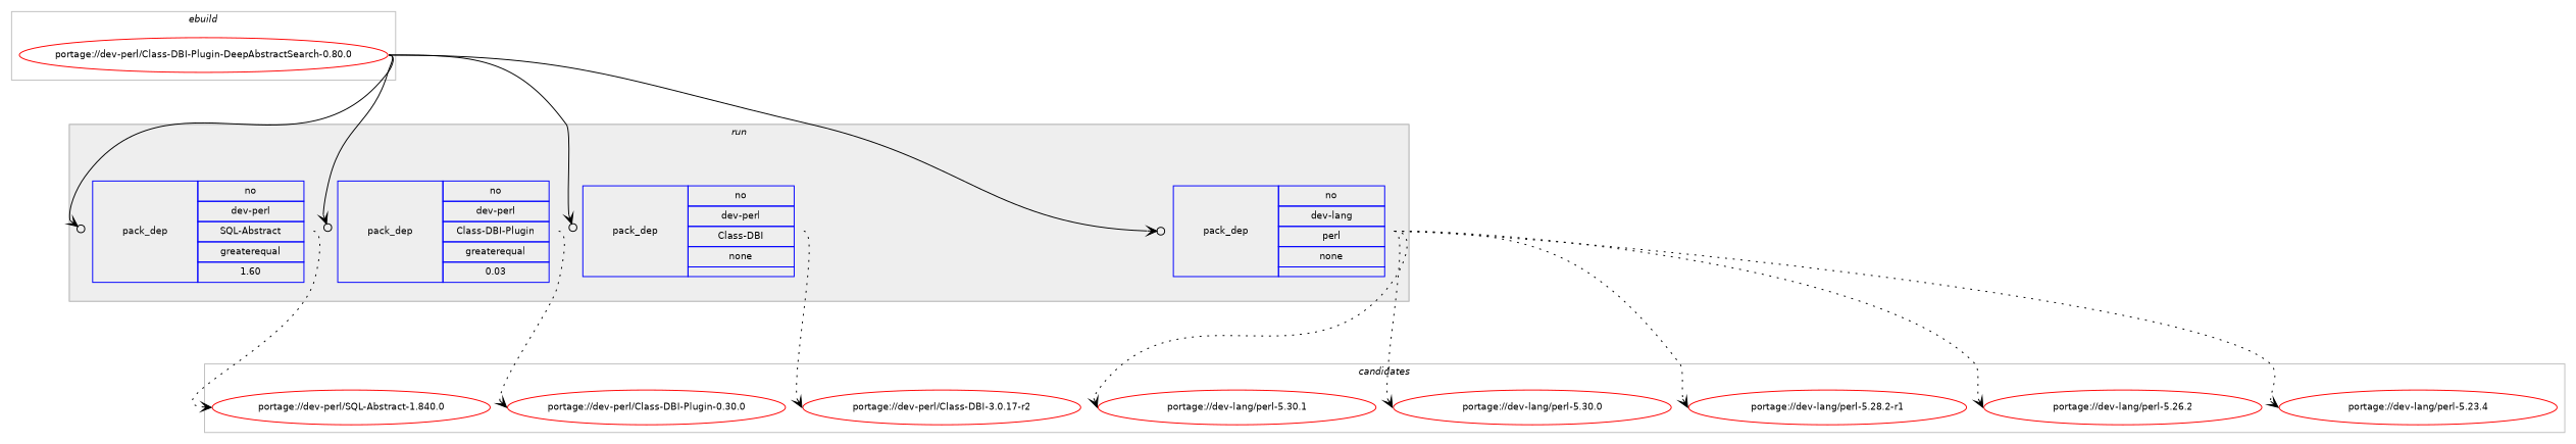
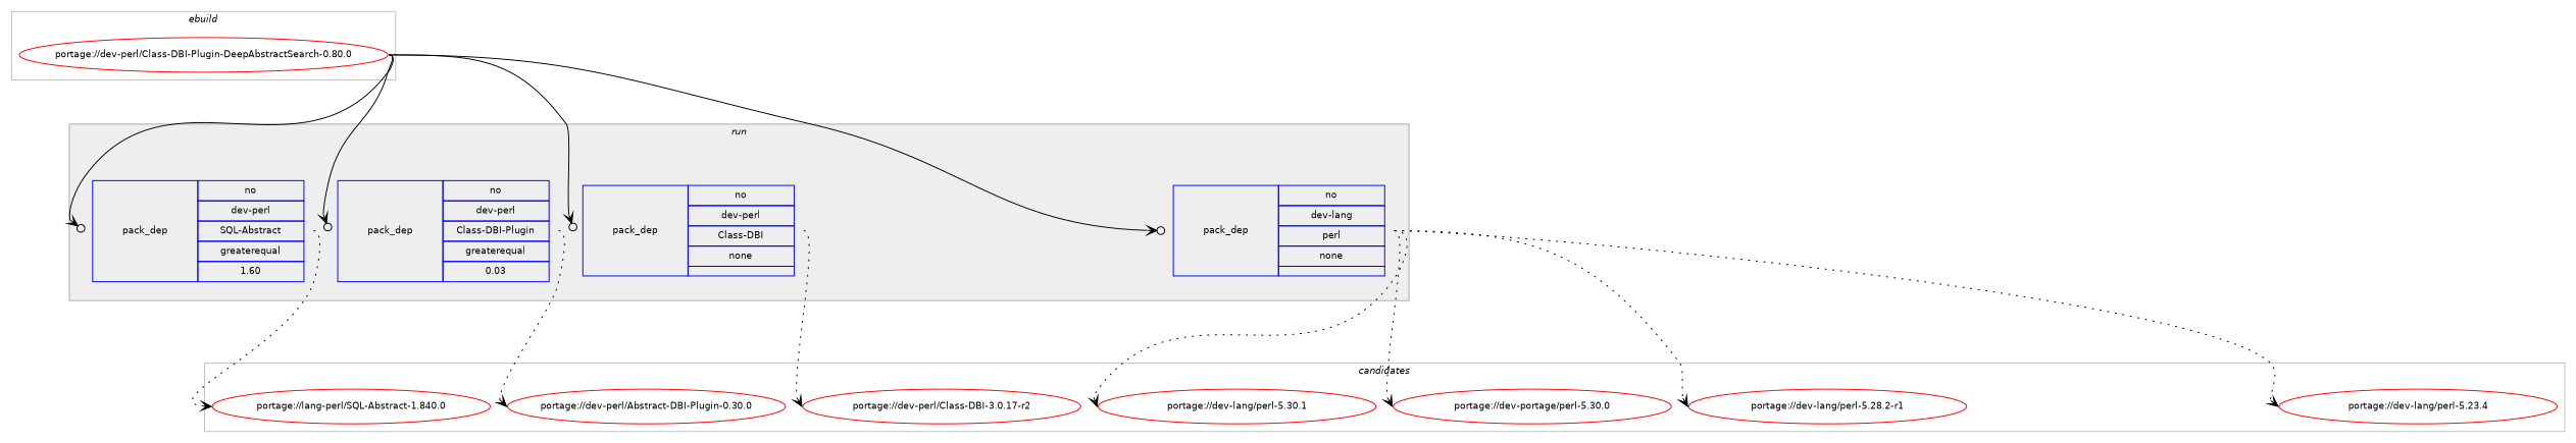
  digraph {
    compound=true
    concentrate=true
    fontname=Helvetica
    fontsize=10
    newrank=true
    rankdir=TB
    ranksep=1.5
    node [color=red fontname=Helvetica fontsize=10]
    edge [arrowhead=vee headport=w style=dotted tailport=e weight=100]
    n1 [label="portage://dev-perl/Class-DBI-Plugin-DeepAbstractSearch-0.80.0" width=4]
    n2 [color=blue label=<<TABLE BORDER="0" CELLBORDER="1" CELLSPACING="0" CELLPADDING="4" WIDTH="220"><TR><TD ROWSPAN="6" CELLPADDING="30">pack_dep</TD></TR><TR><TD WIDTH="110">no</TD></TR><TR><TD>dev-lang</TD></TR><TR><TD>perl</TD></TR><TR><TD>none</TD></TR><TR><TD></TD></TR></TABLE>> shape=none]
    n3 [color=blue label=<<TABLE BORDER="0" CELLBORDER="1" CELLSPACING="0" CELLPADDING="4" WIDTH="220"><TR><TD ROWSPAN="6" CELLPADDING="30">pack_dep</TD></TR><TR><TD WIDTH="110">no</TD></TR><TR><TD>dev-perl</TD></TR><TR><TD>Class-DBI</TD></TR><TR><TD>none</TD></TR><TR><TD></TD></TR></TABLE>> shape=none]
    n4 [color=blue label=<<TABLE BORDER="0" CELLBORDER="1" CELLSPACING="0" CELLPADDING="4" WIDTH="220"><TR><TD ROWSPAN="6" CELLPADDING="30">pack_dep</TD></TR><TR><TD WIDTH="110">no</TD></TR><TR><TD>dev-perl</TD></TR><TR><TD>Class-DBI-Plugin</TD></TR><TR><TD>greaterequal</TD></TR><TR><TD>0.03</TD></TR></TABLE>> shape=none]
    n5 [color=blue label=<<TABLE BORDER="0" CELLBORDER="1" CELLSPACING="0" CELLPADDING="4" WIDTH="220"><TR><TD ROWSPAN="6" CELLPADDING="30">pack_dep</TD></TR><TR><TD WIDTH="110">no</TD></TR><TR><TD>dev-perl</TD></TR><TR><TD>SQL-Abstract</TD></TR><TR><TD>greaterequal</TD></TR><TR><TD>1.60</TD></TR></TABLE>> shape=none]
    n6 [label="portage://dev-lang/perl-5.23.4" width=4]
-   n7 [label="portage://dev-lang/perl-5.26.2" width=4]
    n8 [label="portage://dev-lang/perl-5.28.2-r1" width=4]
-   n9 [label="portage://dev-lang/perl-5.30.0" width=4]
+   n9 [label="portage://dev-portage/perl-5.30.0" width=4]
    n10 [label="portage://dev-lang/perl-5.30.1" width=4]
    n11 [label="portage://dev-perl/Class-DBI-3.0.17-r2" width=4]
-   n12 [label="portage://dev-perl/Class-DBI-Plugin-0.30.0" width=4]
-   n13 [label="portage://dev-perl/SQL-Abstract-1.840.0" width=4]
+   n12 [label="portage://dev-perl/Abstract-DBI-Plugin-0.30.0" width=4]
+   n13 [label="portage://lang-perl/SQL-Abstract-1.840.0" width=4]
    subgraph cluster_1 {
      color=gray
      label=<<i>ebuild</i>>
      rank=same
      n1
    }
    subgraph cluster_2 {
      color=gray
      label=<<i>dependencies</i>>
      subgraph cluster_3 {
        color=gray
        fillcolor="#eeeeee"
        label=<<i>compile</i>>
        style=filled
      }
      subgraph cluster_4 {
        color=gray
        fillcolor="#eeeeee"
        label=<<i>compile and run</i>>
        style=filled
        subgraph sub_5 {
          color=gray
          fillcolor="#eeeeee"
          label=<<i>compile and run</i>>
          style=filled
          n2
        }
        subgraph sub_6 {
          color=gray
          fillcolor="#eeeeee"
          label=<<i>compile and run</i>>
          style=filled
          n3
        }
        subgraph sub_7 {
          color=gray
          fillcolor="#eeeeee"
          label=<<i>compile and run</i>>
          style=filled
          n4
        }
        subgraph sub_8 {
          color=gray
          fillcolor="#eeeeee"
          label=<<i>compile and run</i>>
          style=filled
          n5
        }
      }
      subgraph cluster_9 {
        color=gray
        fillcolor="#eeeeee"
        label=<<i>run</i>>
        style=filled
      }
    }
    subgraph cluster_10 {
      color=gray
      label=<<i>candidates</i>>
      rank=same
      subgraph sub_11 {
        color=black
        label=<<i>candidates</i>>
        nodesep=1
        rank=same
        n6
-       n7
        n8
        n9
        n10
      }
      subgraph sub_12 {
        color=black
        label=<<i>candidates</i>>
        nodesep=1
        rank=same
        n11
      }
      subgraph sub_13 {
        color=black
        label=<<i>candidates</i>>
        nodesep=1
        rank=same
        n12
      }
      subgraph sub_14 {
        color=black
        label=<<i>candidates</i>>
        nodesep=1
        rank=same
        n13
      }
    }
    n1 -> n2 [arrowhead=odotvee style=solid weight=20]
    n1 -> n3 [arrowhead=odotvee style=solid weight=20]
    n1 -> n4 [arrowhead=odotvee style=solid weight=20]
    n1 -> n5 [arrowhead=odotvee style=solid weight=20]
    n2 -> n6
-   n2 -> n7
    n2 -> n8
    n2 -> n9
    n2 -> n10
    n3 -> n11
    n4 -> n12
    n5 -> n13
  }
